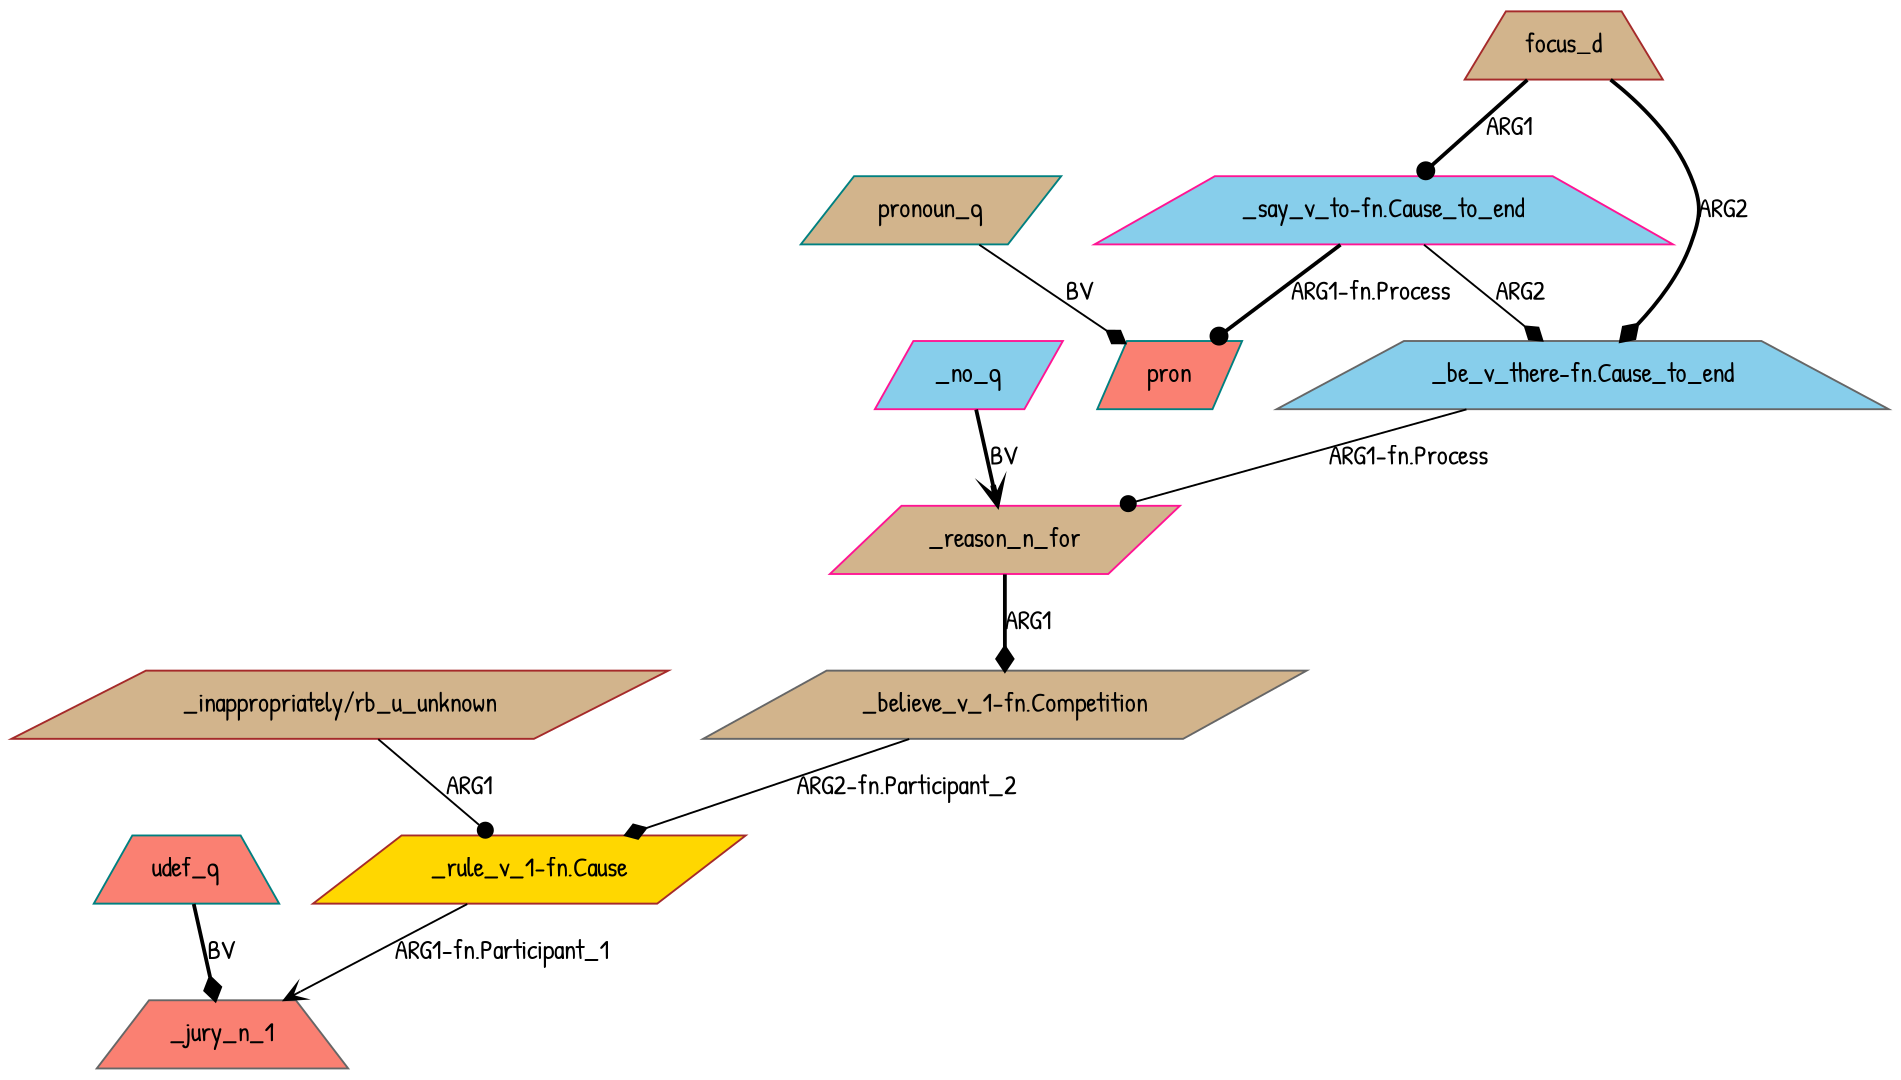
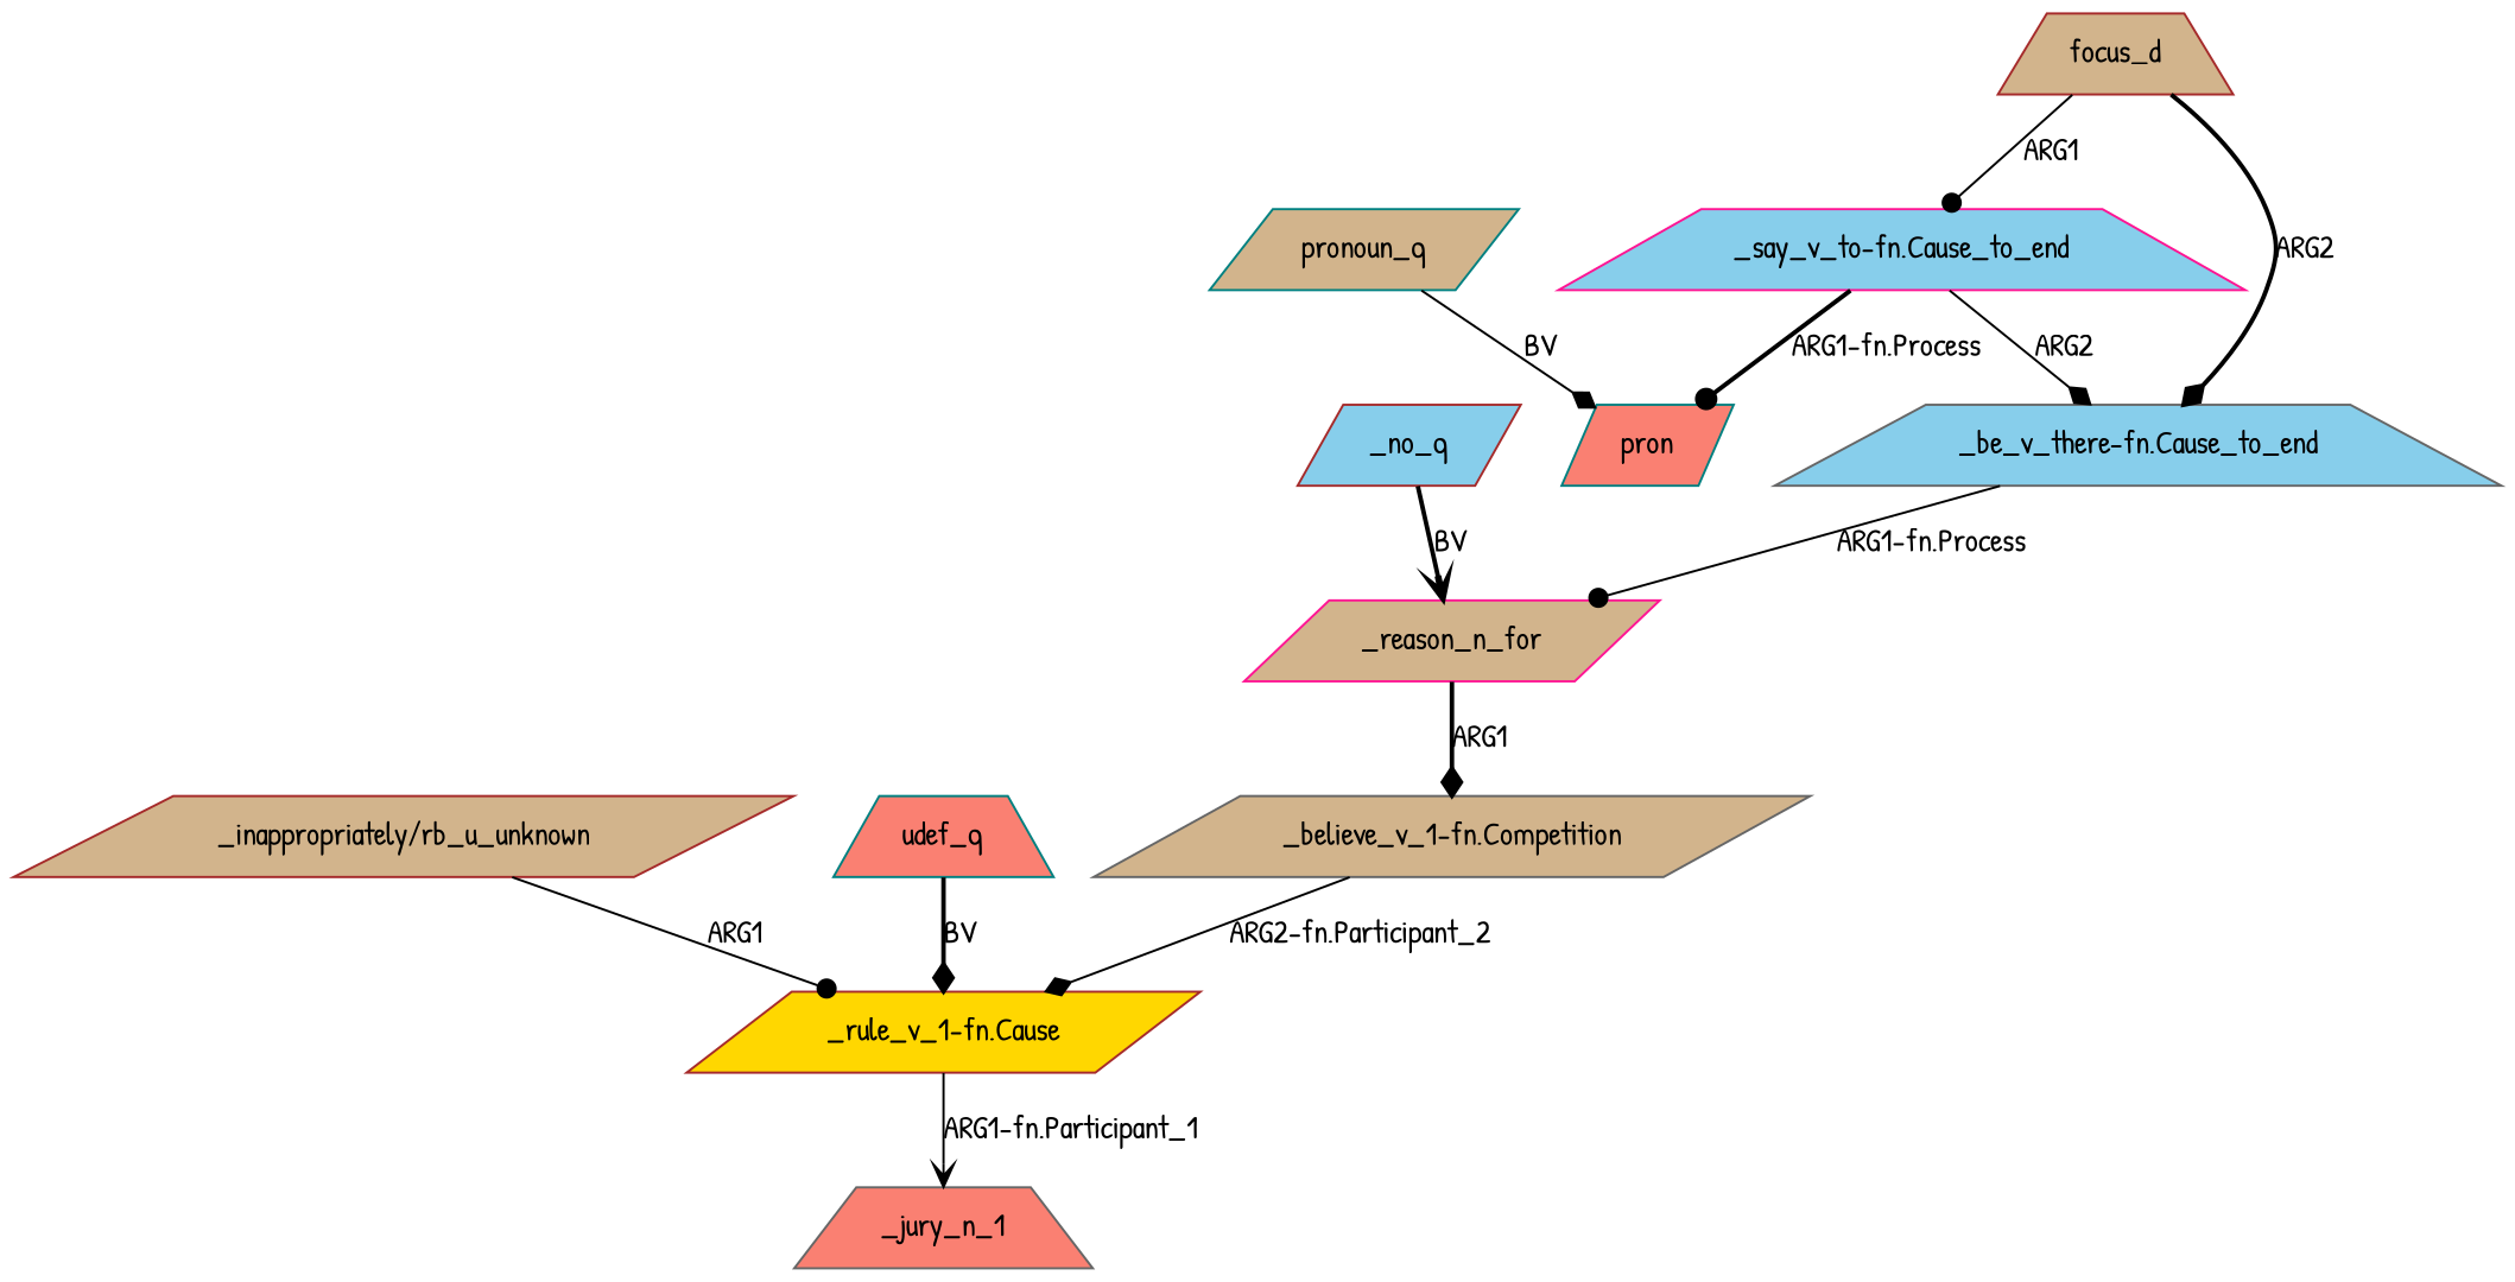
  digraph {
    fontname="Patrick Hand"
    node [color=brown fillcolor=tan fontname="Patrick Hand" shape=parallelogram style=filled]
    edge [arrowhead=diamond fontname="Patrick Hand" style=solid]
    _reason_n_for [color=deeppink]
    "_believe_v_1-fn.Competition" [color=gray40]
    n3 [fillcolor=gold label="_rule_v_1-fn.Cause"]
    _jury_n_1 [color=gray40 fillcolor=salmon shape=trapezium]
-   _no_q [color=deeppink fillcolor=skyblue]
+   _no_q [fillcolor=skyblue]
    "_say_v_to-fn.Cause_to_end" [color=deeppink fillcolor=skyblue shape=trapezium]
    "_be_v_there-fn.Cause_to_end" [color=gray40 fillcolor=skyblue shape=trapezium]
    pron [color=teal fillcolor=salmon]
    focus_d [shape=trapezium]
    "_inappropriately/rb_u_unknown"
    udef_q [color=teal fillcolor=salmon shape=trapezium]
    pronoun_q [color=teal]
    _reason_n_for -> "_believe_v_1-fn.Competition" [label=ARG1 style=bold]
    "_believe_v_1-fn.Competition" -> n3 [label="ARG2-fn.Participant_2"]
    n3 -> _jury_n_1 [arrowhead=vee label="ARG1-fn.Participant_1"]
    _no_q -> _reason_n_for [arrowhead=vee label=BV style=bold]
    "_say_v_to-fn.Cause_to_end" -> "_be_v_there-fn.Cause_to_end" [label=ARG2]
    "_say_v_to-fn.Cause_to_end" -> pron [arrowhead=dot label="ARG1-fn.Process" style=bold]
    "_be_v_there-fn.Cause_to_end" -> _reason_n_for [arrowhead=dot label="ARG1-fn.Process"]
-   focus_d -> "_say_v_to-fn.Cause_to_end" [arrowhead=dot label=ARG1 style=bold]
+   focus_d -> "_say_v_to-fn.Cause_to_end" [arrowhead=dot label=ARG1]
    focus_d -> "_be_v_there-fn.Cause_to_end" [label=ARG2 style=bold]
    "_inappropriately/rb_u_unknown" -> n3 [arrowhead=dot label=ARG1]
-   udef_q -> _jury_n_1 [label=BV style=bold]
+   udef_q -> n3 [label=BV style=bold]
    pronoun_q -> pron [label=BV]
  }
